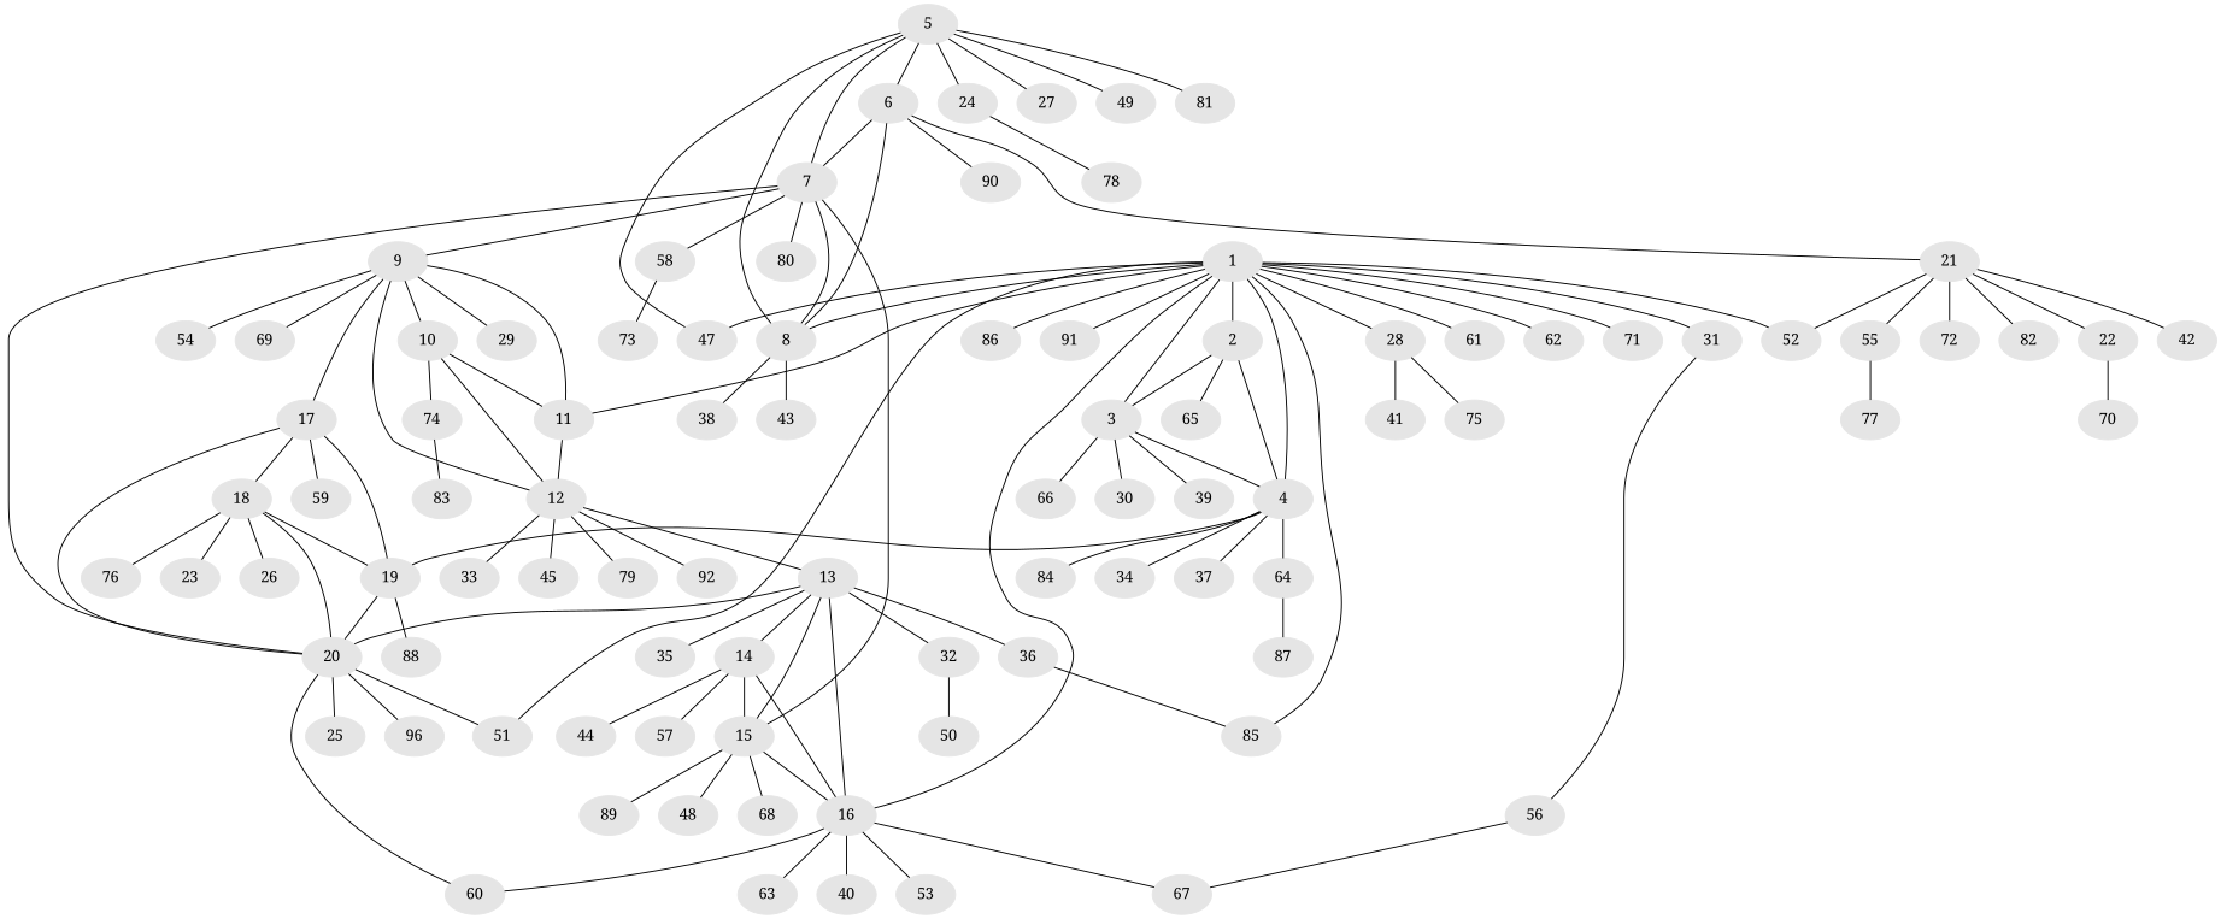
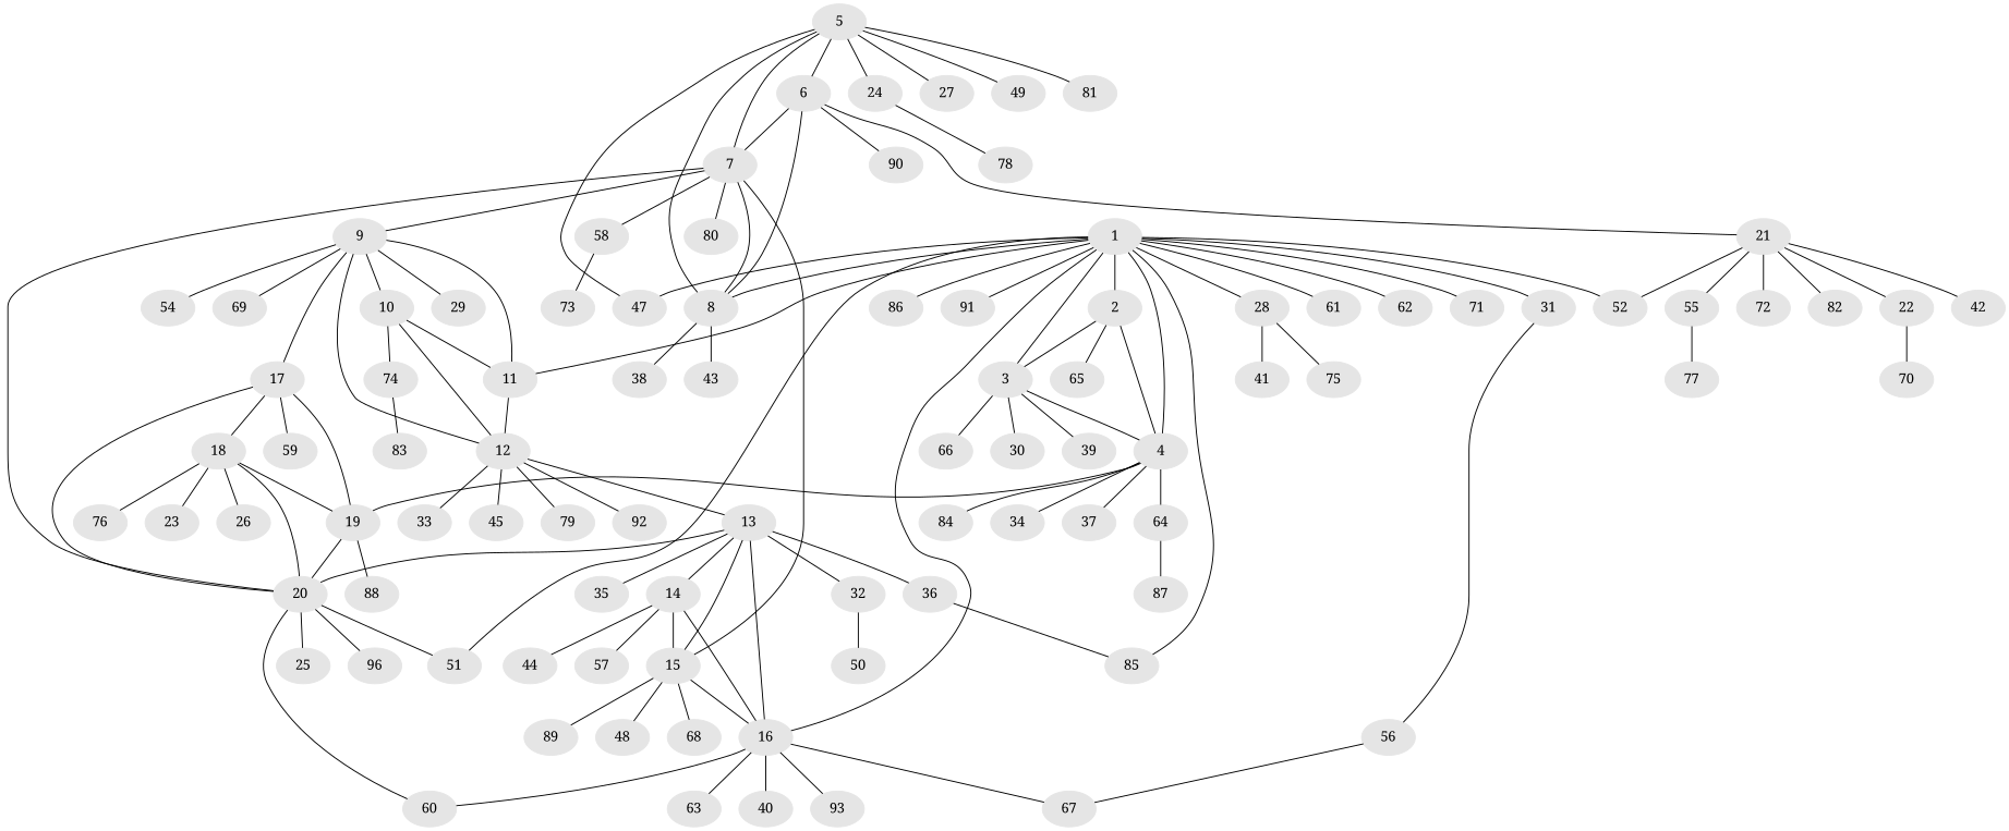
  graph {
    fontname="Noto Serif"
    node [color=gray90 fontname="Noto Serif" style=filled]
    edge [fontname="Noto Serif"]
    1
    2
    3
    4
    8
    11
    16
    28
    31
    47
    51
    52
    61
    62
    71
    85
    86
    91
    65
    30
    39
    66
    19
    34
    37
    64
    84
    38
    43
    12
    40
-   53
+   53 [label=93]
    60
    63
    67
    41
    75
    56
    20
    88
    87
    5
    6
    7
    24
    27
    49
    81
    21
    90
    9
    15
    58
    80
    78
    22
    42
    55
    72
    82
    10
    17
    29
    54
    69
    48
    68
    89
    25
    n70 [label=96]
    73
    74
    13
    33
    45
    79
    92
    18
    59
    83
    14
    32
    35
    36
    44
    57
    50
    23
    26
    76
    70
    77
    1 -- 2
    1 -- 3
    1 -- 4
    1 -- 8
    1 -- 11
    1 -- 16
    1 -- 28
    1 -- 31
    1 -- 47
    1 -- 51
    1 -- 52
    1 -- 61
    1 -- 62
    1 -- 71
    1 -- 85
    1 -- 86
    1 -- 91
    2 -- 3
    2 -- 4
    2 -- 65
    3 -- 4
    3 -- 30
    3 -- 39
    3 -- 66
    4 -- 19
    4 -- 34
    4 -- 37
    4 -- 64
    4 -- 84
    8 -- 38
    8 -- 43
    11 -- 12
    16 -- 40
    16 -- 53
    16 -- 60
    16 -- 63
    16 -- 67
    28 -- 41
    28 -- 75
    31 -- 56
    19 -- 20
    19 -- 88
    64 -- 87
    12 -- 13
    12 -- 33
    12 -- 45
    12 -- 79
    12 -- 92
    56 -- 67
    20 -- 51
    20 -- 60
    20 -- 25
    20 -- n70
    5 -- 8
    5 -- 47
    5 -- 6
    5 -- 7
    5 -- 24
    5 -- 27
    5 -- 49
    5 -- 81
    6 -- 8
    6 -- 7
    6 -- 21
    6 -- 90
    7 -- 8
    7 -- 20
    7 -- 9
    7 -- 15
    7 -- 58
    7 -- 80
    24 -- 78
    21 -- 52
    21 -- 22
    21 -- 42
    21 -- 55
    21 -- 72
    21 -- 82
    9 -- 11
    9 -- 12
    9 -- 10
    9 -- 17
    9 -- 29
    9 -- 54
    9 -- 69
    15 -- 16
    15 -- 48
    15 -- 68
    15 -- 89
    58 -- 73
    22 -- 70
    55 -- 77
    10 -- 11
    10 -- 12
    10 -- 74
    17 -- 19
    17 -- 20
    17 -- 18
    17 -- 59
    74 -- 83
    13 -- 16
    13 -- 20
    13 -- 15
    13 -- 14
    13 -- 32
    13 -- 35
    13 -- 36
    18 -- 19
    18 -- 20
    18 -- 23
    18 -- 26
    18 -- 76
    14 -- 16
    14 -- 15
    14 -- 44
    14 -- 57
    32 -- 50
    36 -- 85
  }
